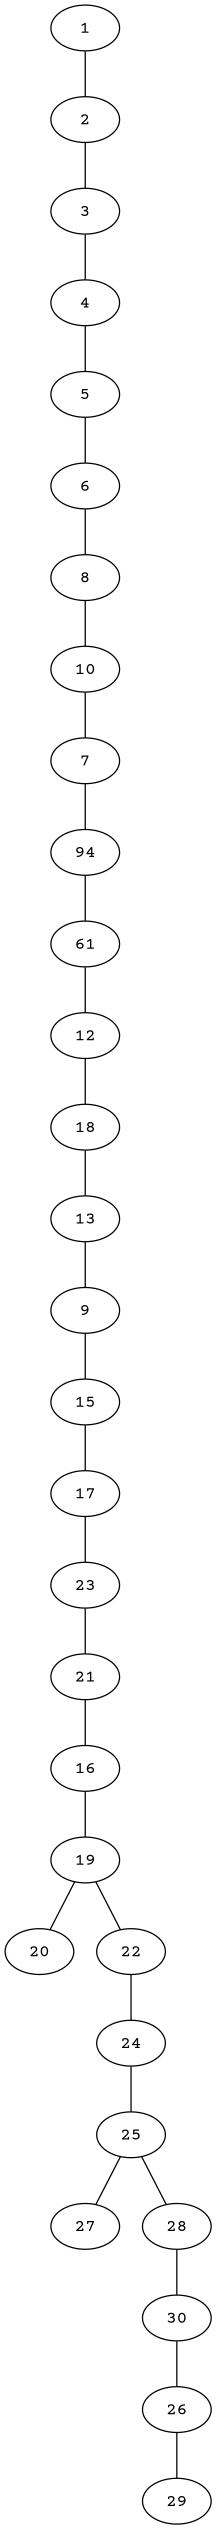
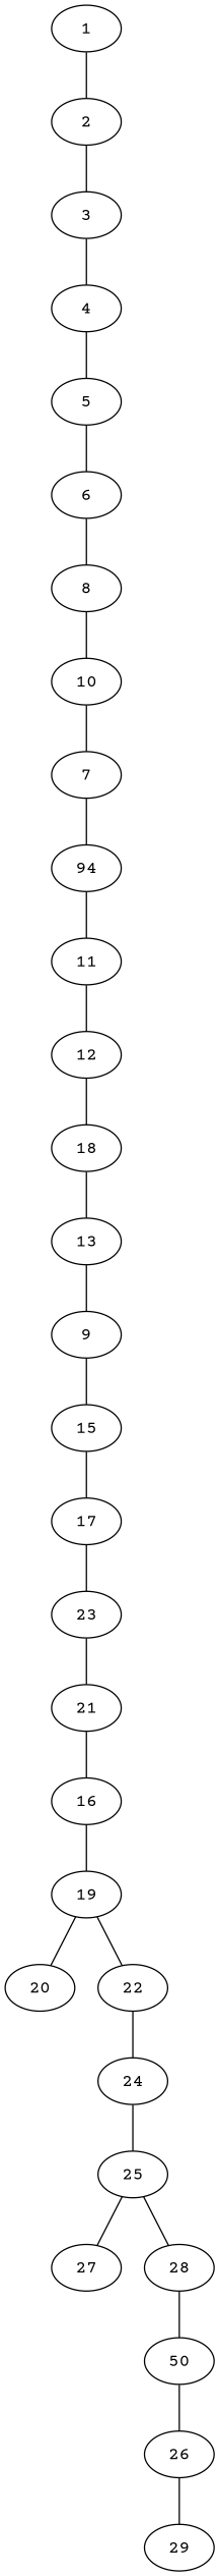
  graph {
    fontname="Courier Prime"
    node [fontname="Courier Prime"]
    edge [fontname="Courier Prime"]
    1
    2
    3
    4
    5
    6
    8
    10
    7
    n10 [label=94]
-   11 [label=61]
+   11
    12
    18
    13
    9
    15
    17
    23
    21
    16
    19
    20
    22
    24
    25
    27
    28
-   30
+   30 [label=50]
    26
    29
    1 -- 2
    2 -- 3
    3 -- 4
    4 -- 5
    5 -- 6
    6 -- 8
    8 -- 10
    10 -- 7
    7 -- n10
    n10 -- 11
    11 -- 12
    12 -- 18
    18 -- 13
    13 -- 9
    9 -- 15
    15 -- 17
    17 -- 23
    23 -- 21
    21 -- 16
    16 -- 19
    19 -- 20
    19 -- 22
    22 -- 24
    24 -- 25
    25 -- 27
    25 -- 28
    28 -- 30
    30 -- 26
    26 -- 29
  }
